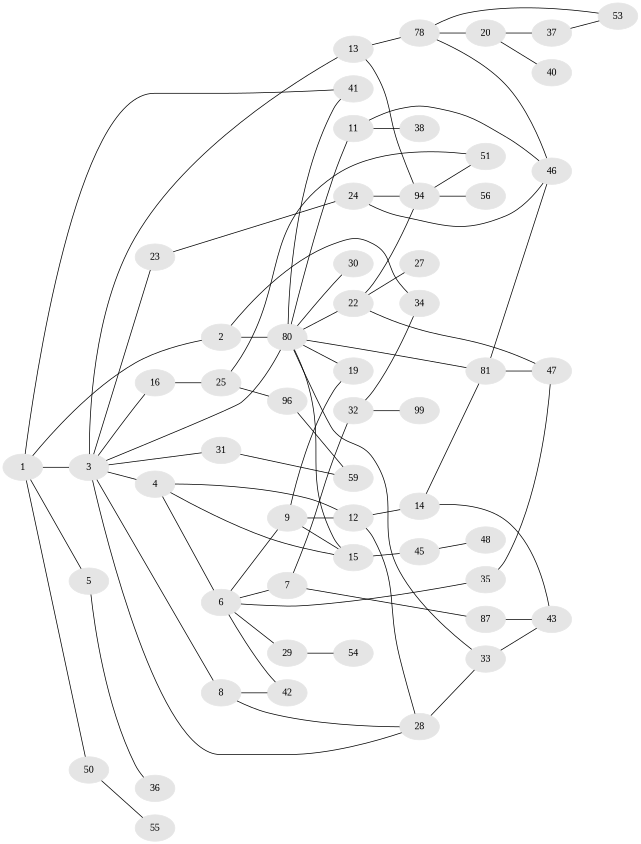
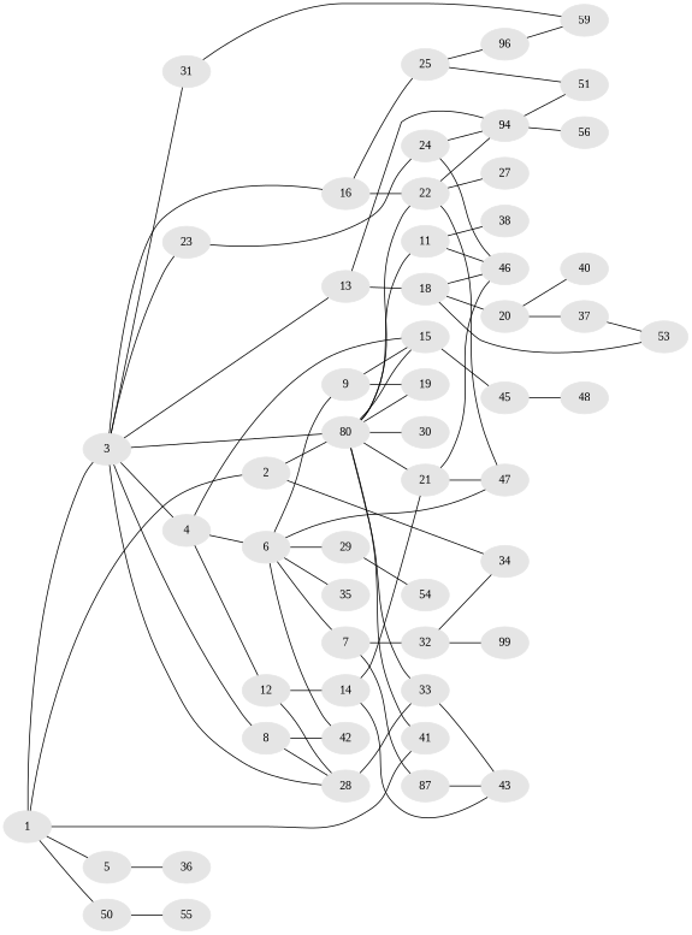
  graph {
    fontname="Liberation Serif"
    rankdir=LR
    node [color=gray90 fontname="Liberation Serif" style=filled]
    edge [fontname="Liberation Serif" weight=1.0]
    1
    2
    3
    5
    41
    50
    n7 [label=80]
    34
    4
    8
    13
    16
    23
    28
    31
    36
    55
    15
    19
    11
-   21 [label=81]
+   21
    22
    30
    33
    6
    12
    42
-   18 [label=78]
+   18
    n29 [label=94]
    25
    24
    n32 [label=59]
    7
    9
    29
    35
    47
    14
    45
    n40 [label=87]
    32
    54
    43
    n44 [label=99]
    38
    46
    27
    20
    53
    51
    56
    48
    n53 [label=96]
    37
    40
    1 -- 2
    1 -- 3
    1 -- 5
    1 -- 41
    1 -- 50
    2 -- n7
    2 -- 34
    3 -- n7
    3 -- 4 [weight=2.0]
    3 -- 8
    3 -- 13
    3 -- 16
    3 -- 23
    3 -- 28 [weight=2.0]
    3 -- 31
    5 -- 36
    50 -- 55
    n7 -- 41
    n7 -- 15
    n7 -- 19
    n7 -- 11
    n7 -- 21
    n7 -- 22
    n7 -- 30
    n7 -- 33
    4 -- 15
    4 -- 6
    4 -- 12
    8 -- 28
    8 -- 42
    13 -- 18
    13 -- n29
+   16 -- 22
    16 -- 25
    23 -- 24
    28 -- 33
    31 -- n32
    15 -- 45
    11 -- 38
    11 -- 46
    21 -- 47
    21 -- 46
    22 -- n29
    22 -- 47
    22 -- 27
    33 -- 43
    6 -- 42
    6 -- 7
    6 -- 9
    6 -- 29
    6 -- 35
-   35 -- 47
+   6 -- 47
    12 -- 28
    12 -- 14
    18 -- 46
    18 -- 20 [weight=2.0]
    18 -- 53
    n29 -- 51
    n29 -- 56
    25 -- 51
    25 -- n53
    24 -- n29
    24 -- 46
    7 -- n40
    7 -- 32
    9 -- 15
    9 -- 19
-   9 -- 12 [weight=3.0]
    29 -- 54
    14 -- 21
    14 -- 43
    45 -- 48
    n40 -- 43
    32 -- 34
    32 -- n44
    20 -- 37
    20 -- 40
    n53 -- n32
    37 -- 53
  }
